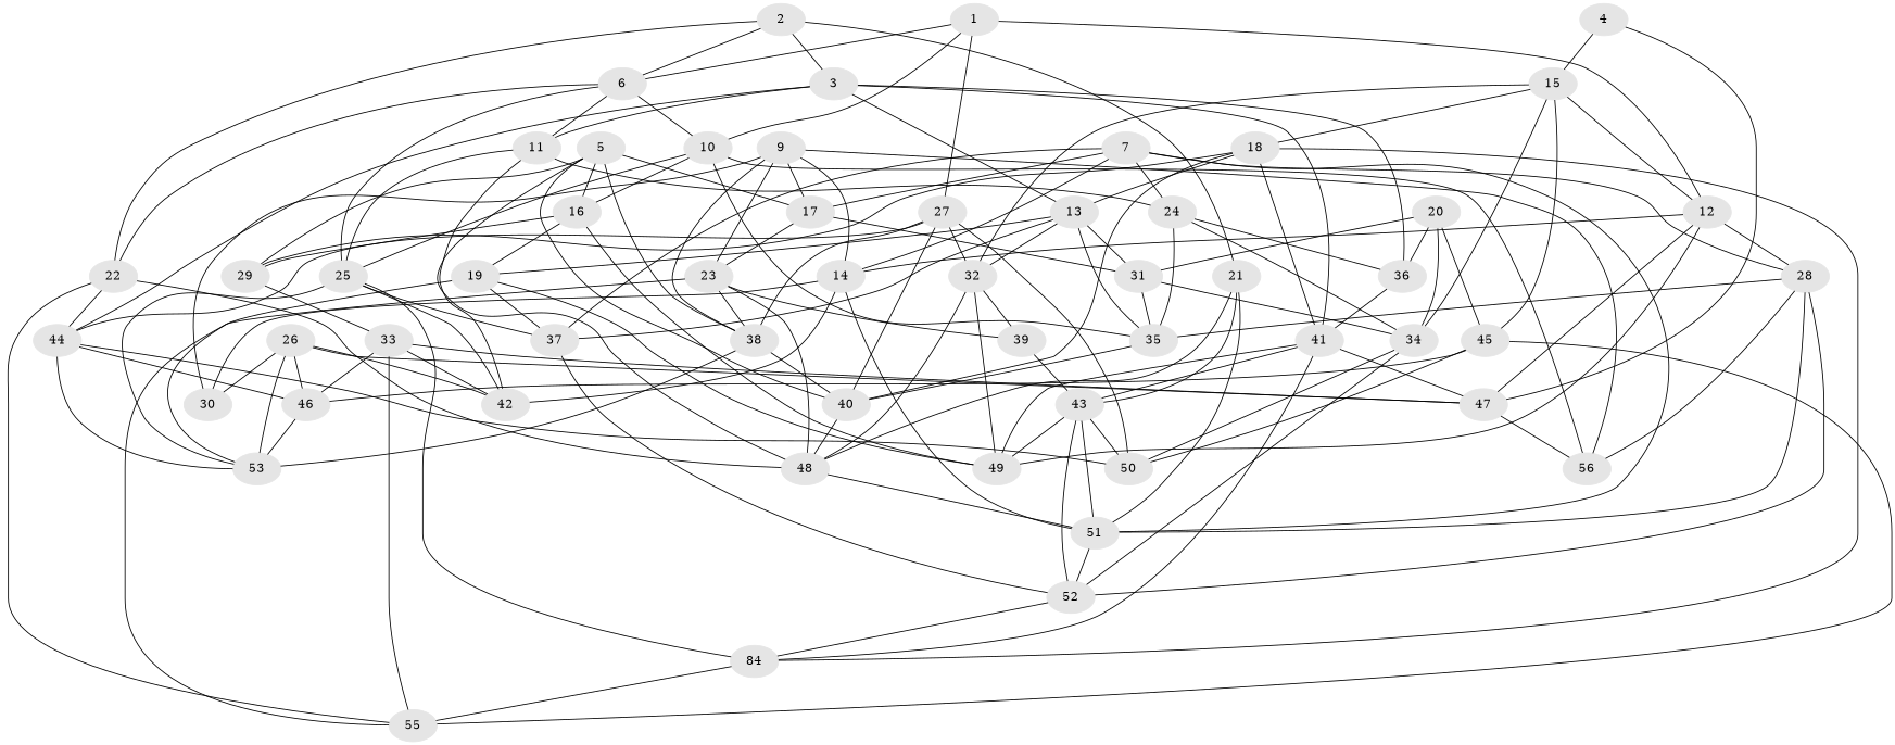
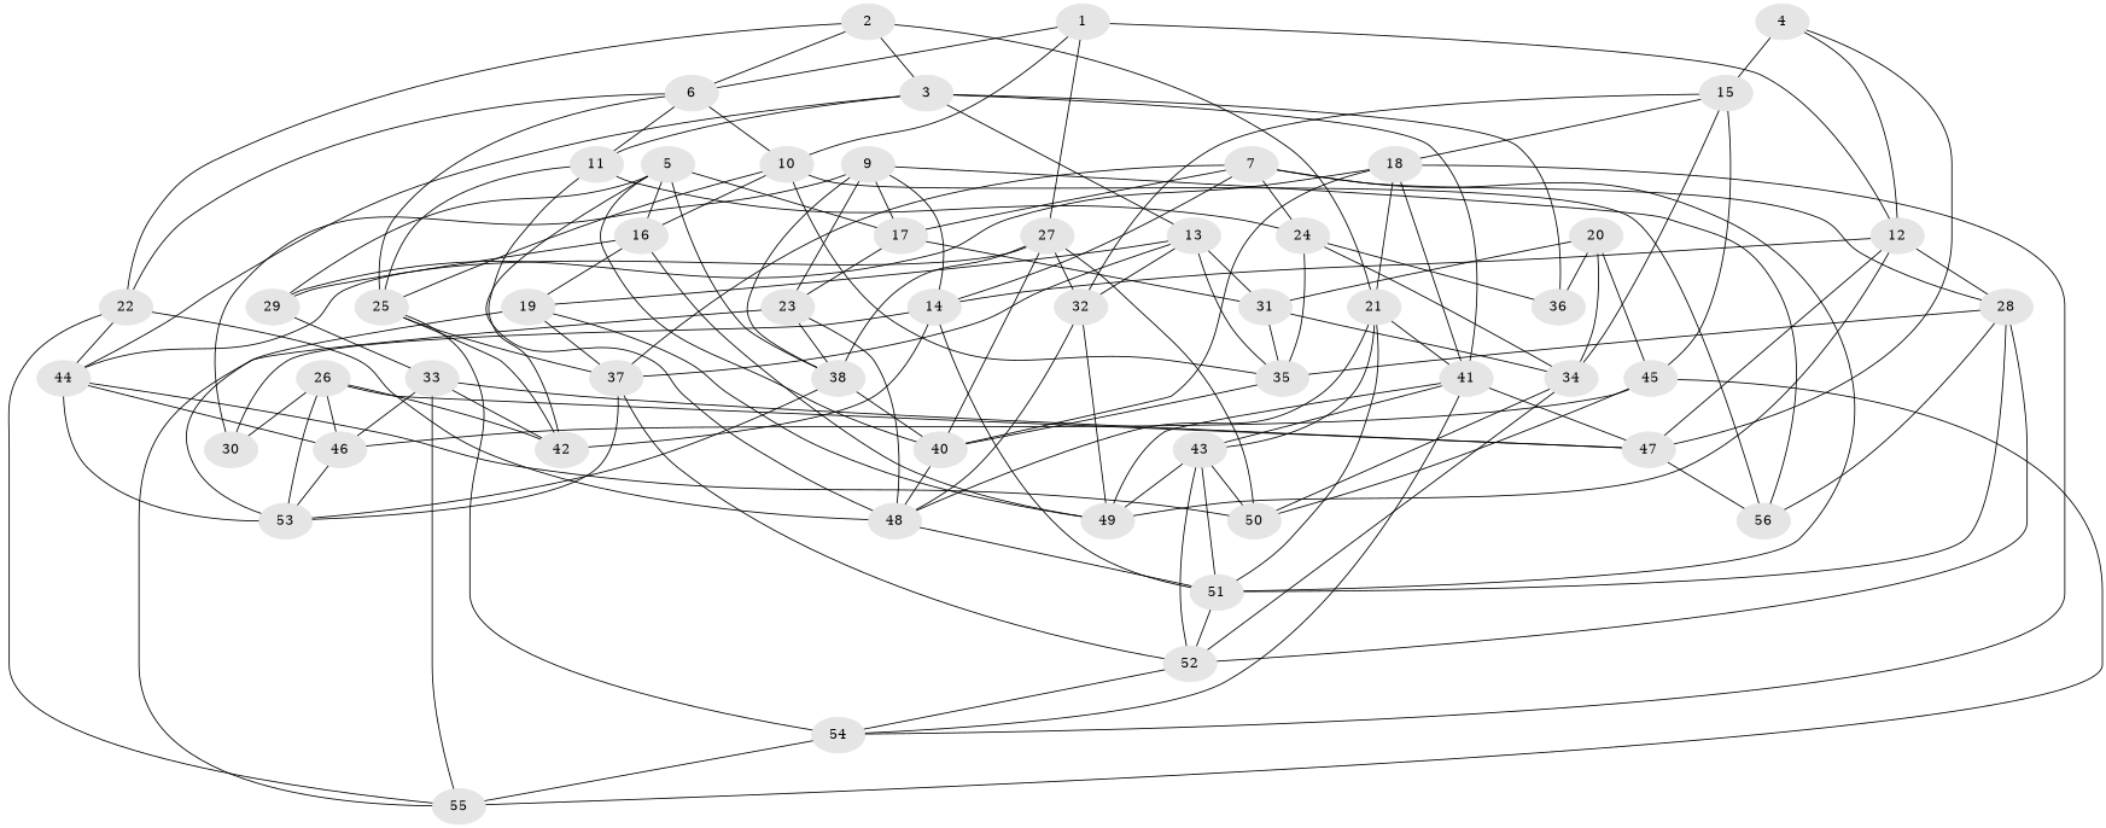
  graph {
    node [color=gray90 style=filled]
    edge [weight=1.0]
    1
    6
    10
    12
    27
    22
    11
    25
    16
    56
    35
    47
    14
    28
    49
    44
    38
    40
    50
    32
    2
    3
    21
    13
    36
    41
    48
    51
    43
    55
    24
    42
    37
    19
    31
-   54 [label=84]
+   54
    53
    46
    4
    15
    18
    34
    45
    5
    17
    29
    23
    33
    7
    30
    52
    9
-   39
    20
    26
    1 -- 6
    1 -- 10
    1 -- 12
    1 -- 27
    6 -- 10
    6 -- 22
    6 -- 11
    6 -- 25
    10 -- 25
    10 -- 16
    10 -- 56
    10 -- 35
    12 -- 47
    12 -- 14
    12 -- 28
    12 -- 49
    27 -- 44
    27 -- 38
    27 -- 40
    27 -- 50
    27 -- 32
    22 -- 44
    22 -- 48 [weight=2.0]
    22 -- 55
    11 -- 25
    11 -- 24 [weight=2.0]
    11 -- 42
    25 -- 42
    25 -- 37
    25 -- 54
    16 -- 49
    16 -- 19 [weight=2.0]
    16 -- 29
    35 -- 40
    47 -- 56
    14 -- 51
    14 -- 42
    14 -- 30
    28 -- 56
    28 -- 35
    28 -- 51
    28 -- 52
    44 -- 50
    44 -- 53
    44 -- 46
    38 -- 40
    38 -- 53
    40 -- 48
    32 -- 49
    32 -- 48
-   32 -- 39
    2 -- 6
    2 -- 22
    2 -- 3
    2 -- 21
    3 -- 11
    3 -- 44
    3 -- 13
    3 -- 36
    3 -- 41
-   36 -- 41 [weight=2.0]
+   21 -- 41 [weight=2.0]
    21 -- 48
    21 -- 51
    21 -- 43 [weight=2.0]
    13 -- 35
    13 -- 32
    13 -- 37
    13 -- 19
    13 -- 31
    41 -- 47
    41 -- 49
    41 -- 43
    41 -- 54
    48 -- 51
    51 -- 52
    43 -- 49
    43 -- 50
    43 -- 51 [weight=2.0]
    43 -- 52
    24 -- 35
    24 -- 36
    24 -- 34
-   25 -- 53
+   37 -- 53
    37 -- 52
    19 -- 49
    19 -- 37
    19 -- 53
    31 -- 35
    31 -- 34
    54 -- 55 [weight=2.0]
    46 -- 53
-   15 -- 12
+   4 -- 12
    4 -- 47
    4 -- 15 [weight=2.0]
    15 -- 32
    15 -- 18
    15 -- 34
    15 -- 45
    18 -- 40
-   18 -- 13
+   18 -- 21
    18 -- 41
    18 -- 54
    18 -- 29
    34 -- 50
    34 -- 52
    45 -- 50
    45 -- 55
    45 -- 46
    5 -- 16
    5 -- 38
    5 -- 40
    5 -- 48
    5 -- 17
    5 -- 29
    17 -- 31 [weight=2.0]
    17 -- 23
    29 -- 33
    23 -- 38
    23 -- 48
    23 -- 55
-   23 -- 39
    33 -- 47
    33 -- 55
    33 -- 42
    33 -- 46
    7 -- 14
    7 -- 28
    7 -- 51
    7 -- 24
    7 -- 37
    7 -- 17
    52 -- 54
    9 -- 56
    9 -- 14
    9 -- 38
    9 -- 17
    9 -- 23
    9 -- 30
-   39 -- 43 [weight=2.0]
    20 -- 36 [weight=2.0]
    20 -- 31
    20 -- 34
    20 -- 45 [weight=2.0]
    26 -- 47
    26 -- 42
    26 -- 53
    26 -- 46
    26 -- 30 [weight=2.0]
  }
